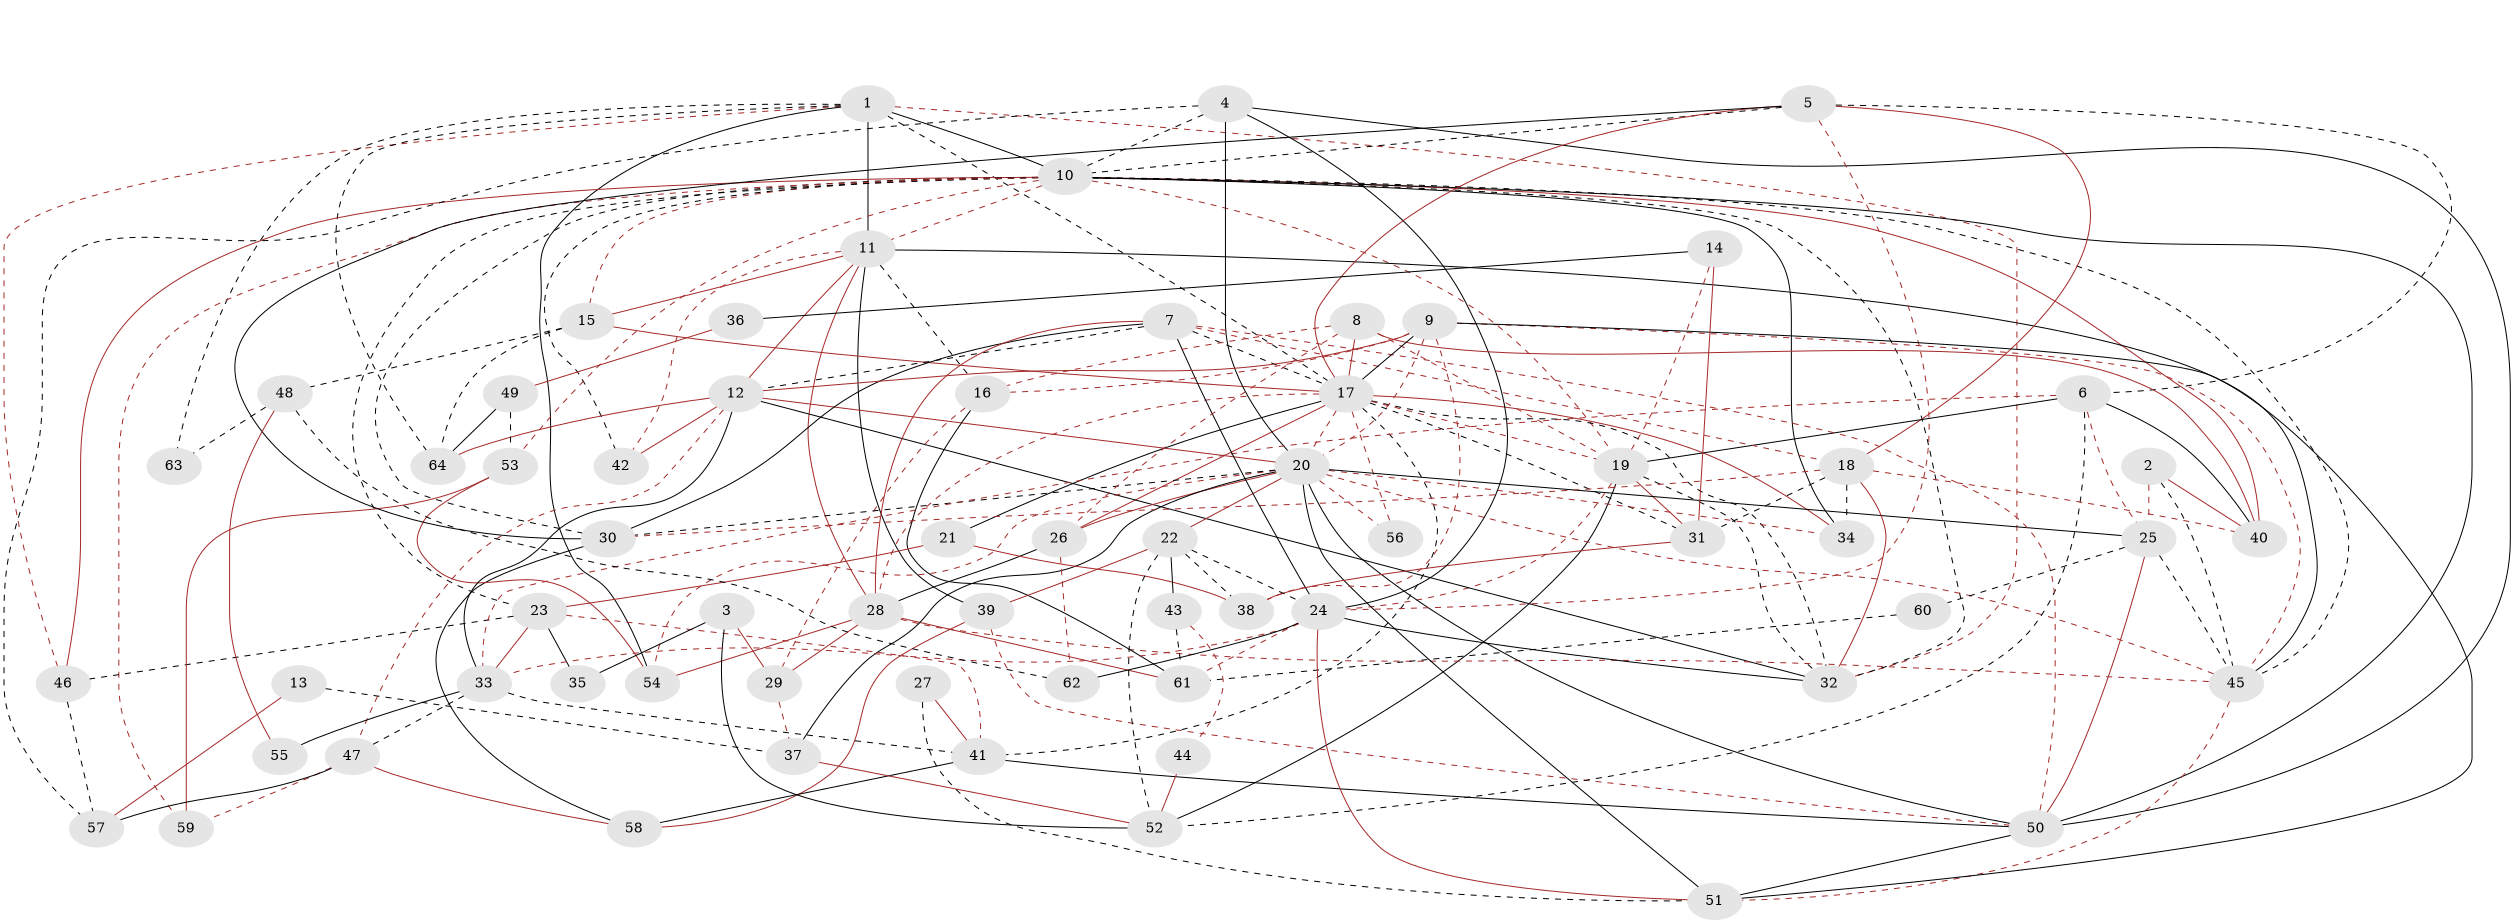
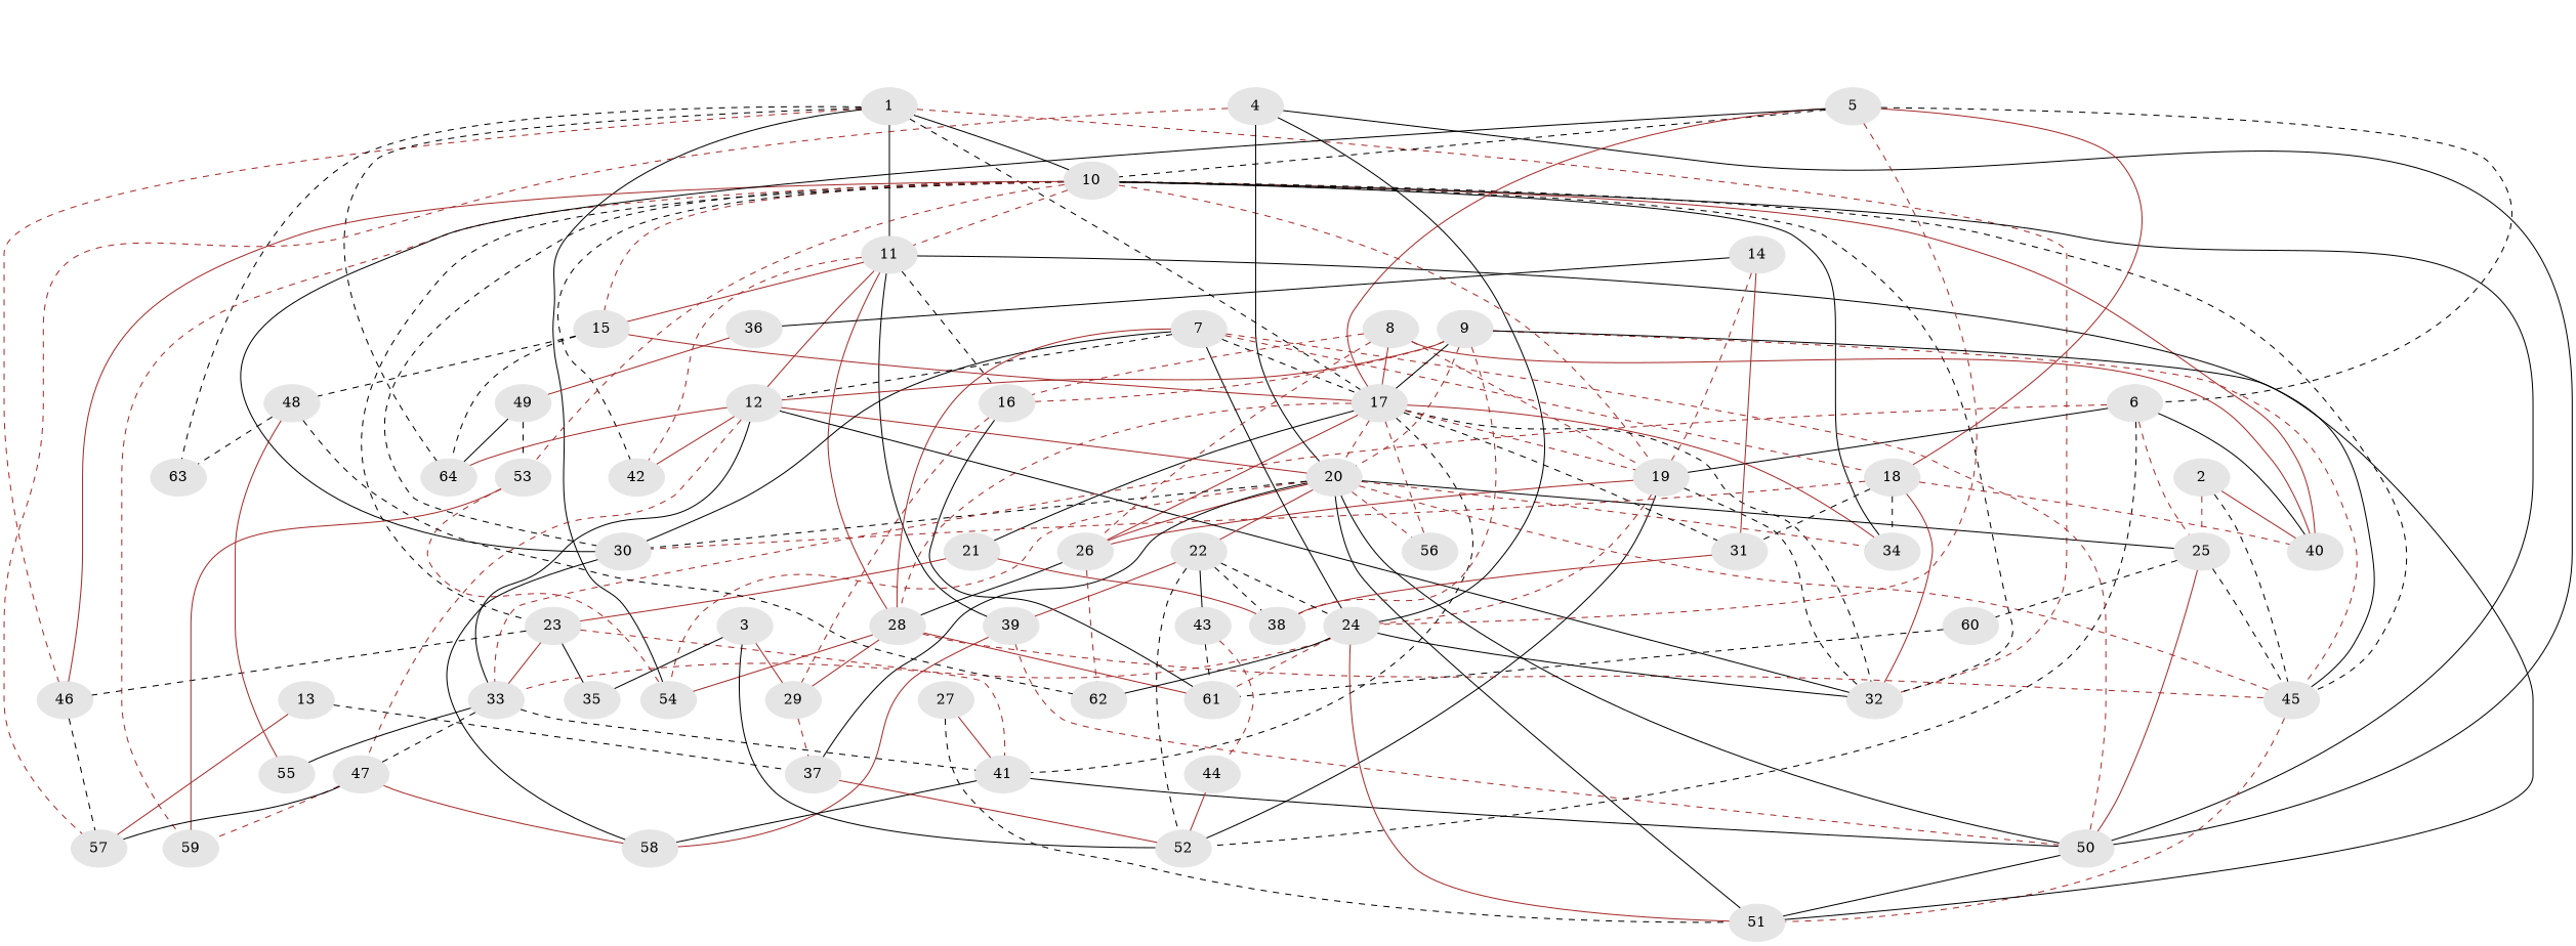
  graph {
    node [color=gray90 style=filled]
    edge [color=brown style=dashed weight=1.0]
    1
    10
    11
    17
    32
    46
    54
    63
    64
    40
    45
    50
    30
    19
    15
    23
    34
    42
    53
    59
    12
    28
    16
    39
    20
    26
    31
    21
    41
    56
    57
    2
    25
    60
    51
    3
    29
    35
    52
    37
    4
    24
    22
    33
    61
    62
    5
    6
    18
    58
    47
    55
    7
    8
    9
    38
    48
    13
    14
    36
    49
    43
    44
    27
    1 -- 10 [color=black style=solid]
    1 -- 11 [color=black style=solid]
    1 -- 17 [color=black]
    1 -- 32 [weight=2.0]
    1 -- 46
    1 -- 54 [color=black style=solid]
    1 -- 63 [color=black]
    1 -- 64 [color=black]
    10 -- 11 [weight=2.0]
    10 -- 32 [color=black]
    10 -- 46 [style=solid]
    10 -- 40 [style=solid]
    10 -- 45 [color=black]
    10 -- 50 [color=black style=solid]
    10 -- 30 [color=black]
    10 -- 19
    10 -- 15
    10 -- 23 [color=black weight=2.0]
    10 -- 34 [color=black style=solid]
    10 -- 42 [color=black]
    10 -- 53
    10 -- 59
    11 -- 45 [color=black style=solid]
    11 -- 15 [style=solid]
    11 -- 42
    11 -- 12 [style=solid]
    11 -- 28 [style=solid]
    11 -- 16 [color=black]
    11 -- 39 [color=black style=solid]
    17 -- 32 [color=black]
    17 -- 19
    17 -- 34 [style=solid]
    17 -- 28 [weight=2.0]
    17 -- 20
    17 -- 26 [style=solid]
    17 -- 31 [color=black weight=2.0]
    17 -- 21 [color=black style=solid]
    17 -- 41 [color=black]
    17 -- 56 [weight=2.0]
    46 -- 57 [color=black]
    45 -- 51
    50 -- 51 [color=black style=solid]
    30 -- 58 [color=black style=solid]
    19 -- 32 [color=black]
-   19 -- 31 [style=solid]
+   19 -- 26 [style=solid]
    19 -- 52 [color=black style=solid]
    19 -- 24
    15 -- 17 [style=solid]
    15 -- 64 [color=black]
    15 -- 48 [color=black]
    23 -- 46 [color=black]
    23 -- 41
    23 -- 35 [color=black style=solid]
    23 -- 33 [style=solid]
-   53 -- 54 [style=solid]
+   53 -- 54
    53 -- 59 [style=solid]
    12 -- 32 [color=black style=solid]
    12 -- 64 [style=solid]
    12 -- 42 [style=solid]
    12 -- 20 [style=solid]
    12 -- 33 [color=black style=solid]
    12 -- 47
    28 -- 54 [style=solid]
    28 -- 45 [weight=2.0]
    28 -- 29 [style=solid]
    28 -- 61 [style=solid]
    16 -- 29
    16 -- 61 [color=black style=solid]
    39 -- 50
    39 -- 58 [style=solid]
    20 -- 54
    20 -- 45 [weight=2.0]
    20 -- 50 [color=black style=solid]
    20 -- 30 [color=black]
    20 -- 34
    20 -- 26 [style=solid]
    20 -- 56
    20 -- 25 [color=black style=solid]
    20 -- 51 [color=black style=solid]
    20 -- 37 [color=black style=solid]
    20 -- 22 [style=solid]
    26 -- 28 [color=black style=solid]
    26 -- 62 [weight=2.0]
    31 -- 38 [style=solid]
    21 -- 23 [style=solid]
    21 -- 38 [style=solid]
    41 -- 50 [color=black style=solid]
    41 -- 58 [color=black style=solid]
    2 -- 40 [style=solid]
    2 -- 45 [color=black]
    2 -- 25
    25 -- 45 [color=black]
    25 -- 50 [style=solid]
    25 -- 60 [color=black]
    60 -- 61 [color=black]
    3 -- 29 [style=solid]
    3 -- 35 [color=black style=solid]
    3 -- 52 [color=black style=solid]
    29 -- 37
    37 -- 52 [style=solid]
-   4 -- 10 [color=black]
    4 -- 50 [color=black style=solid]
    4 -- 20 [color=black style=solid weight=2.0]
-   4 -- 57 [color=black]
+   4 -- 57
    4 -- 24 [color=black style=solid]
    24 -- 32 [color=black style=solid]
    24 -- 51 [style=solid]
    24 -- 33
    24 -- 61
    24 -- 62 [color=black style=solid weight=2.0]
    22 -- 39 [style=solid weight=2.0]
    22 -- 52 [color=black]
    22 -- 24 [color=black weight=3.0]
    22 -- 38 [color=black]
    22 -- 43 [color=black style=solid]
    33 -- 41 [color=black]
    33 -- 47 [color=black]
    33 -- 55 [color=black style=solid]
    5 -- 10 [color=black]
    5 -- 17 [style=solid]
    5 -- 30 [color=black style=solid]
    5 -- 24
    5 -- 6 [color=black]
    5 -- 18 [style=solid]
    6 -- 40 [color=black style=solid]
    6 -- 19 [color=black style=solid]
    6 -- 25
    6 -- 52 [color=black]
    6 -- 33
    18 -- 32 [style=solid]
    18 -- 40
    18 -- 30
    18 -- 34 [color=black]
    18 -- 31 [color=black]
    47 -- 59
    47 -- 57 [color=black style=solid]
    47 -- 58 [style=solid]
    7 -- 17 [color=black]
    7 -- 50
    7 -- 30 [color=black style=solid]
    7 -- 12 [color=black]
    7 -- 28 [style=solid]
    7 -- 24 [color=black style=solid]
    7 -- 18
    8 -- 17 [style=solid]
    8 -- 40 [style=solid]
    8 -- 19
    8 -- 16
    8 -- 26 [weight=2.0]
    9 -- 17 [color=black style=solid weight=2.0]
    9 -- 45
    9 -- 12 [style=solid]
    9 -- 16
    9 -- 20
    9 -- 51 [color=black style=solid]
    9 -- 38
    48 -- 63 [color=black]
    48 -- 62 [color=black]
    48 -- 55 [style=solid]
    13 -- 57 [style=solid]
    13 -- 37 [color=black]
    14 -- 19
    14 -- 31 [style=solid]
    14 -- 36 [color=black style=solid]
    36 -- 49 [style=solid]
    49 -- 64 [color=black style=solid]
    49 -- 53 [color=black]
    43 -- 61 [color=black]
    43 -- 44
    44 -- 52 [style=solid]
    27 -- 41 [style=solid weight=2.0]
    27 -- 51 [color=black]
  }
